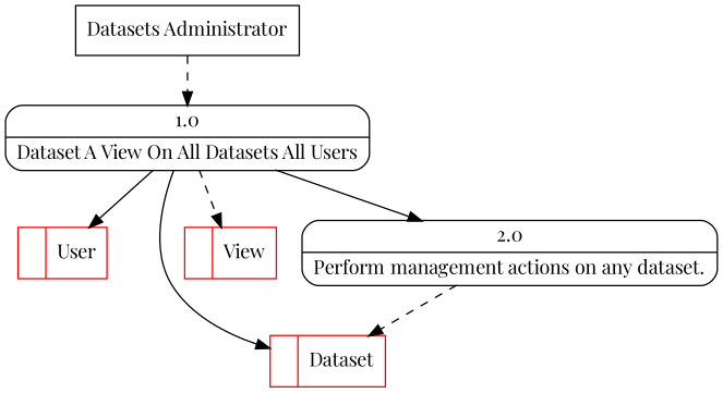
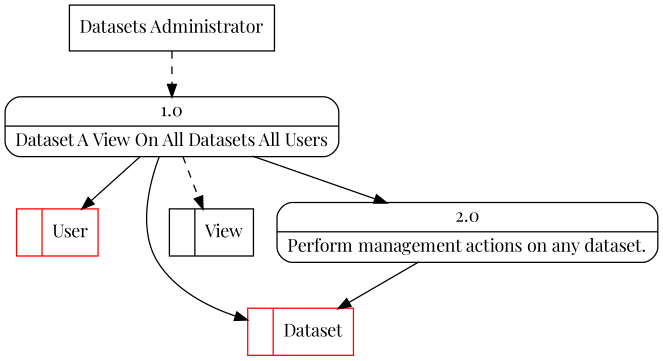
  digraph {
    fontname="Playfair Display"
    node [fontname="Playfair Display" shape=record]
    edge [fontname="Playfair Display" style=solid]
    n1 [color=red label="<f0>  |<f1> User "]
    n2 [color=red label="<f0>  |<f1> Dataset "]
-   n3 [label="<f0>  |<f1> View " color=red]
+   n3 [label="<f0>  |<f1> View "]
    n4 [label="Datasets Administrator" shape=box]
    n5 [label="{<f0> 1.0|<f1> Dataset A View On All Datasets All Users }" shape=Mrecord]
    n6 [label="{<f0> 2.0|<f1> Perform management actions on any dataset. }" shape=Mrecord]
    n4 -> n5 [style=dashed]
    n5 -> n1
    n5 -> n2
    n5 -> n3 [style=dashed]
    n5 -> n6
-   n6 -> n2 [style=dashed]
+   n6 -> n2
  }
